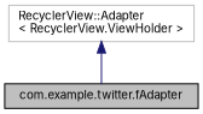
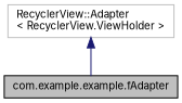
  digraph {
    fontname=Inter
    node [fontname=Inter fontsize=10 shape=record style=filled]
-   n1 [color=black fillcolor=grey75 fontcolor=black height=0.2 label="com.example.twitter.fAdapter" width=0.4]
+   n1 [color=black fillcolor=grey75 fontcolor=black height=0.2 label="com.example.example.fAdapter" width=0.4]
    n2 [color=grey75 fillcolor=white height=0.2 label="RecyclerView::Adapter\l\< RecyclerView.ViewHolder \>" width=0.4]
    n2 -> n1 [color=midnightblue dir=back fontname=Inter fontsize=10 labelfontname=Helvetica labelfontsize=10 style=solid]
  }
